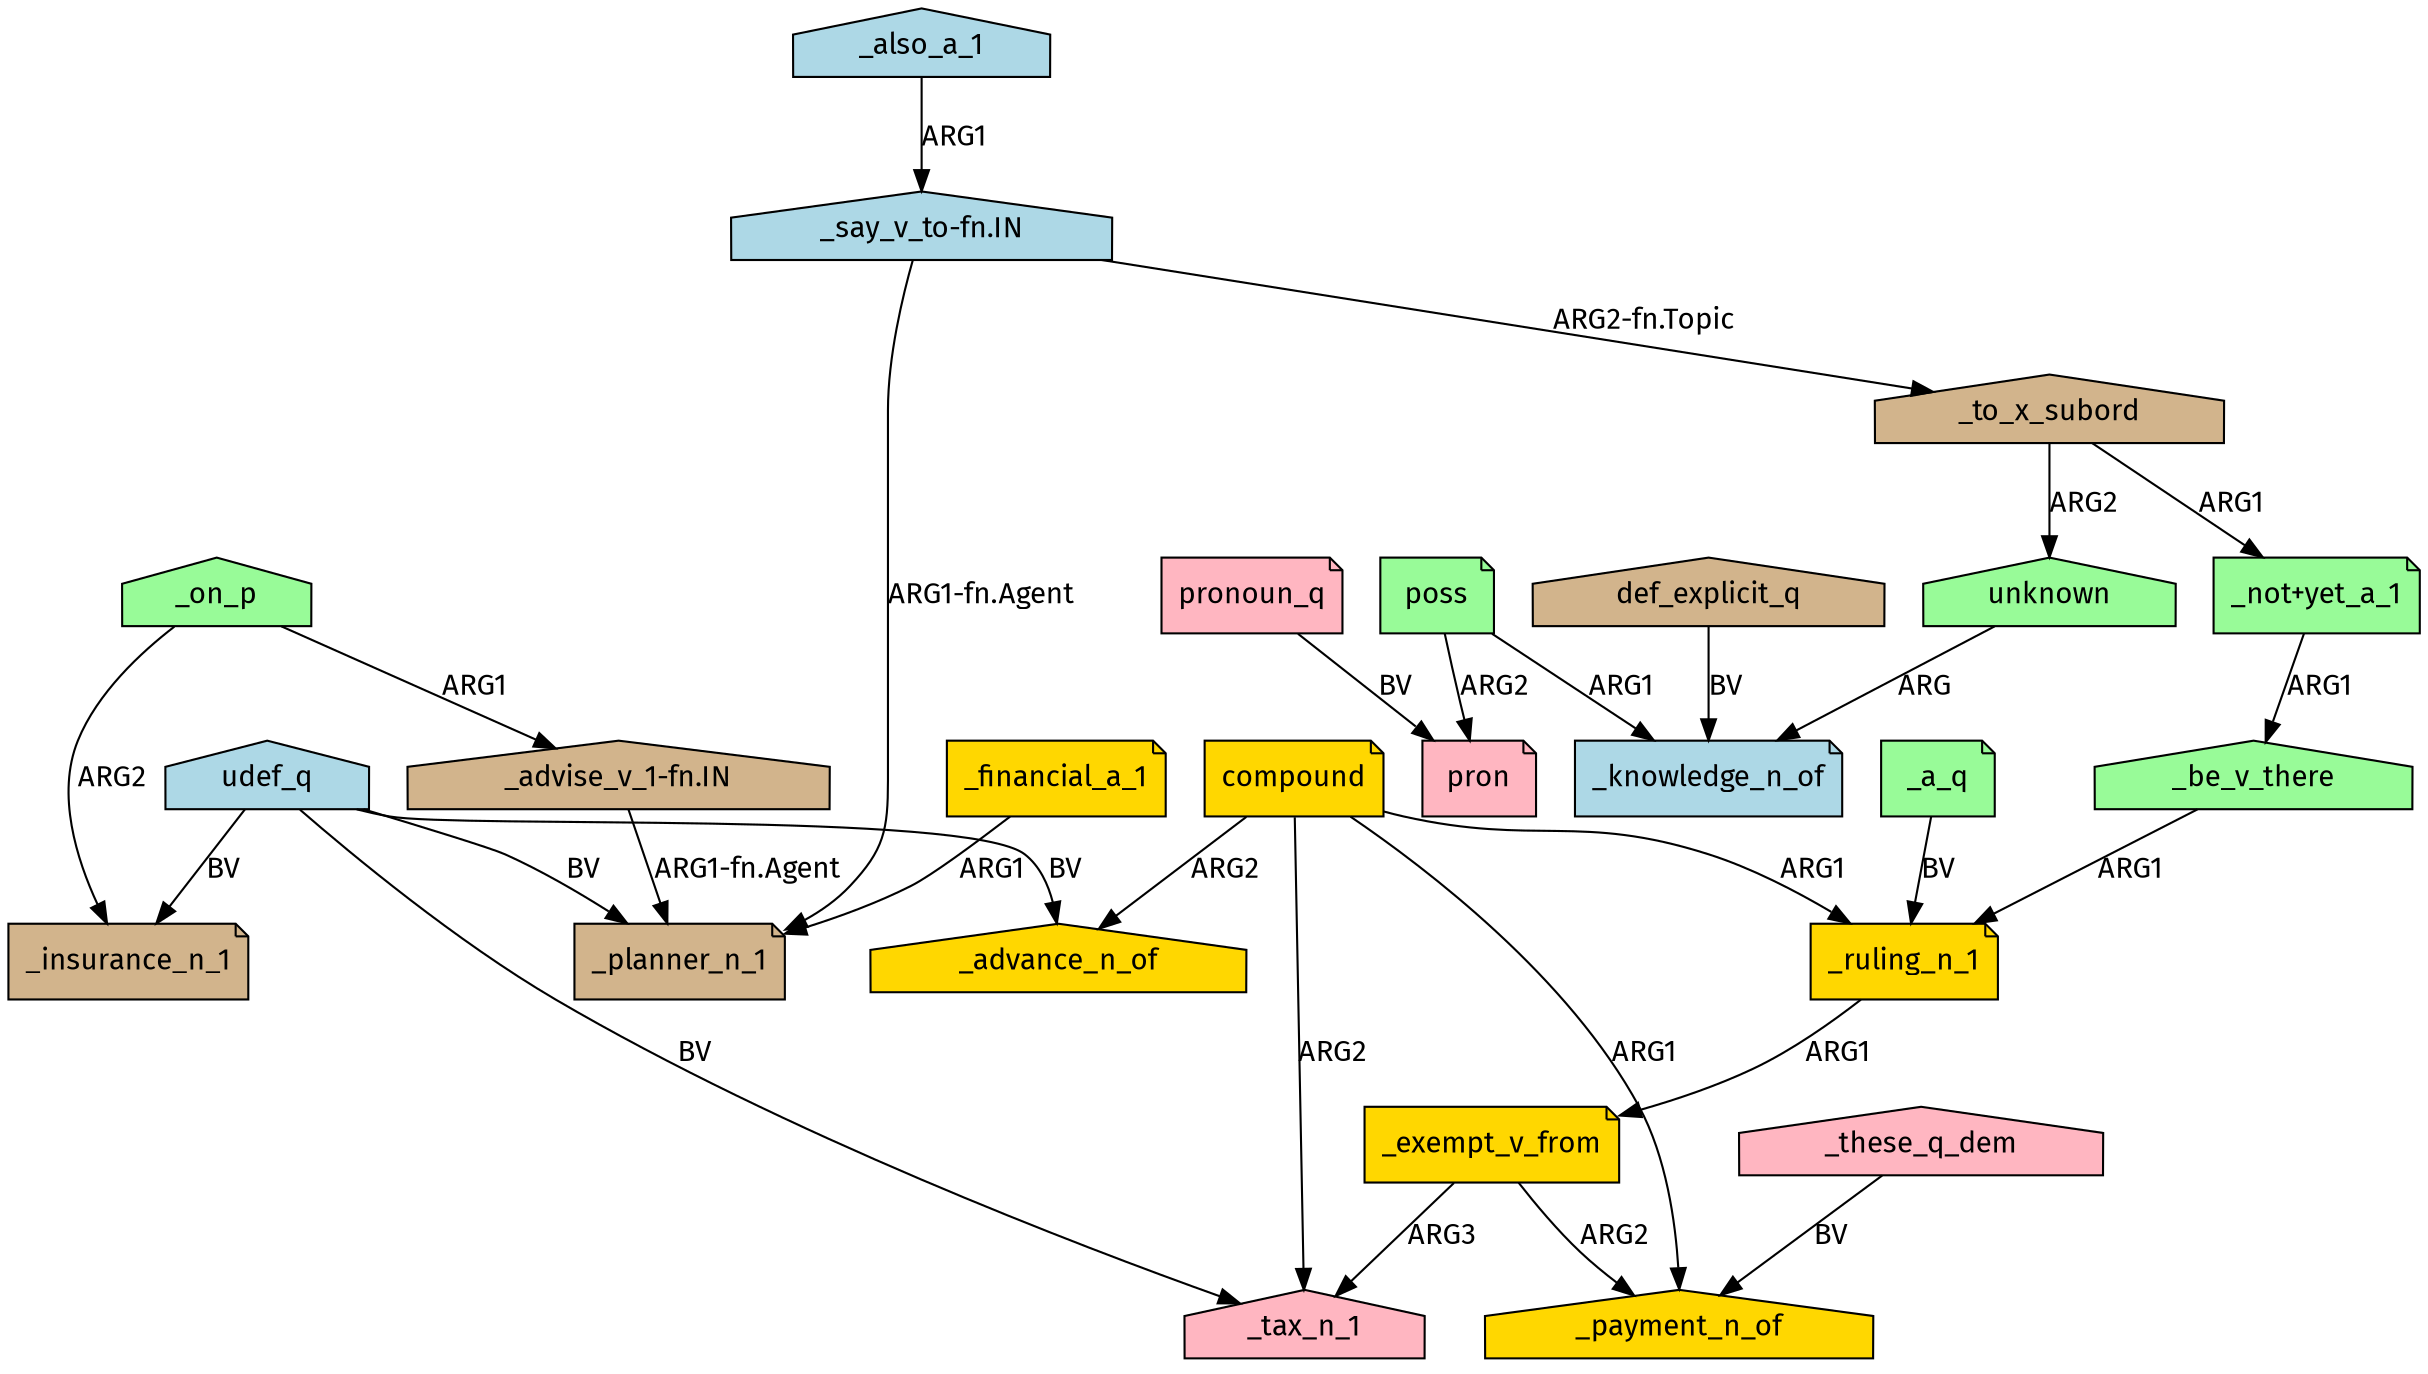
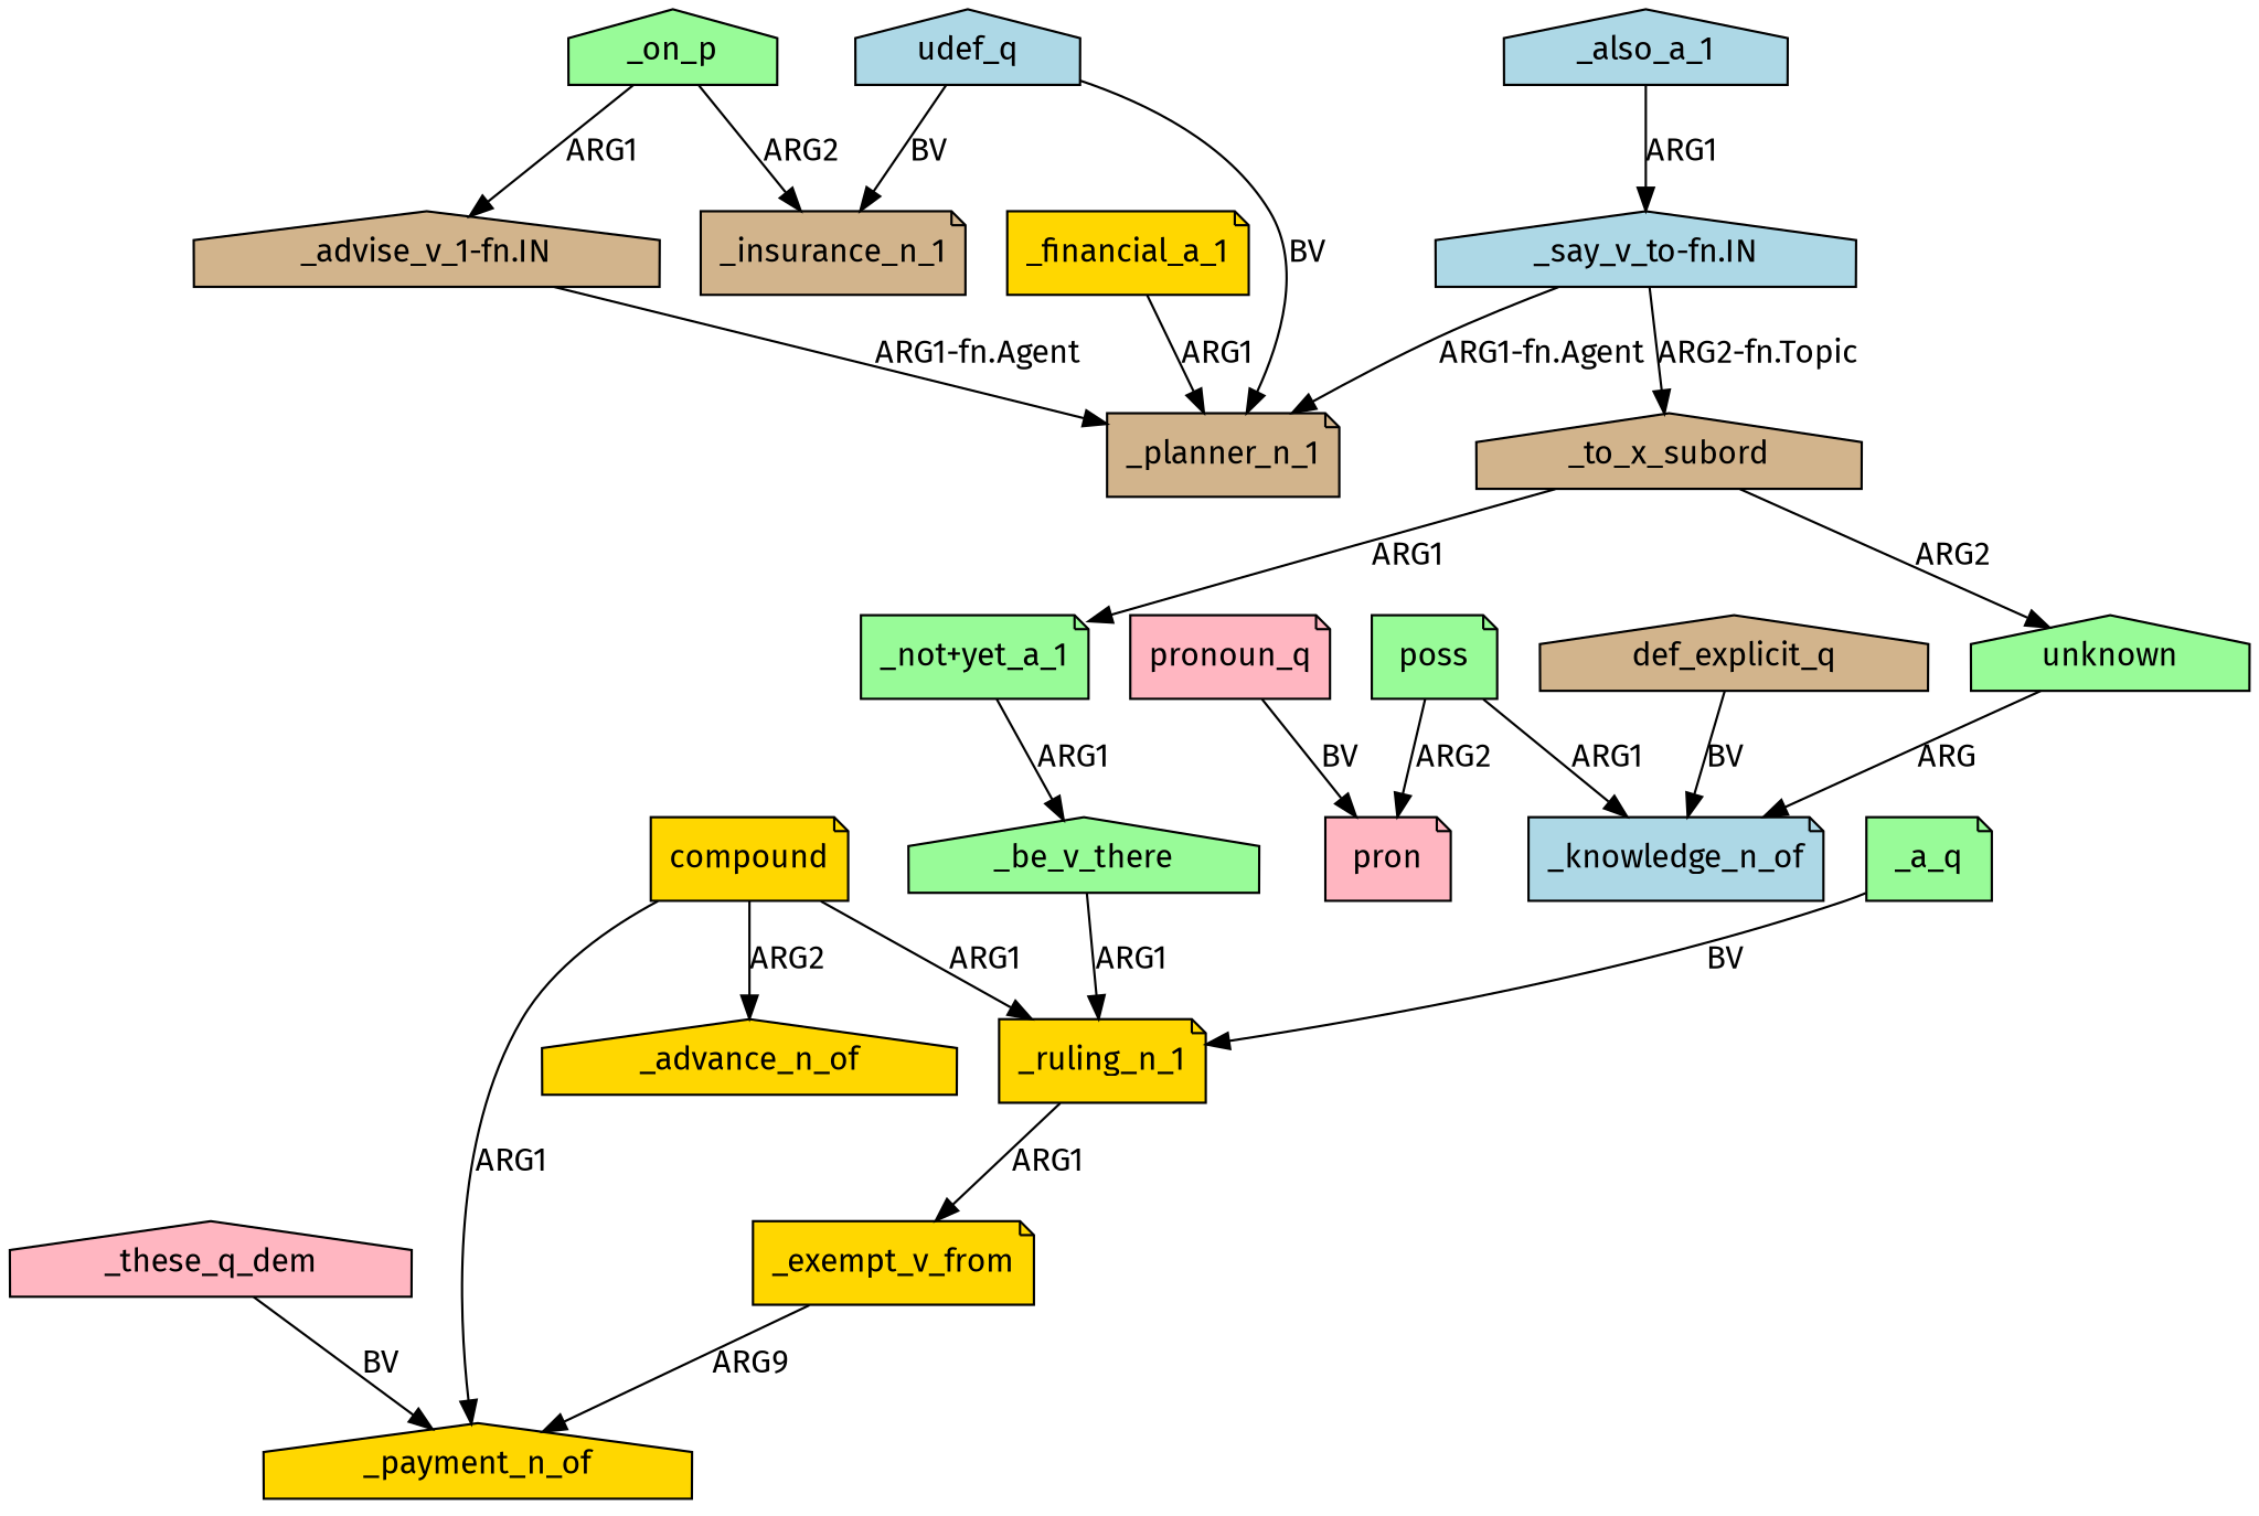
  digraph {
    fontname="Fira Sans"
    node [fillcolor=palegreen fontname="Fira Sans" shape=house style=filled]
    edge [fontname="Fira Sans"]
    "_say_v_to-fn.IN" [fillcolor=lightblue]
    _to_x_subord [fillcolor=tan]
    _planner_n_1 [fillcolor=tan shape=note]
    "_not+yet_a_1" [shape=note]
    unknown
    _be_v_there
    _knowledge_n_of [fillcolor=lightblue shape=note]
    _also_a_1 [fillcolor=lightblue]
    udef_q [fillcolor=lightblue]
    _advance_n_of [fillcolor=gold]
-   _tax_n_1 [fillcolor=lightpink]
    _insurance_n_1 [fillcolor=tan shape=note]
    poss [shape=note]
    pron [fillcolor=lightpink shape=note]
    _ruling_n_1 [fillcolor=gold shape=note]
    _exempt_v_from [fillcolor=gold shape=note]
    def_explicit_q [fillcolor=tan]
    _payment_n_of [fillcolor=gold]
    _on_p
    "_advise_v_1-fn.IN" [fillcolor=tan]
    pronoun_q [fillcolor=lightpink shape=note]
    _these_q_dem [fillcolor=lightpink]
    compound [fillcolor=gold shape=note]
    _a_q [shape=note]
    _financial_a_1 [fillcolor=gold shape=note]
    "_say_v_to-fn.IN" -> _to_x_subord [label="ARG2-fn.Topic"]
    "_say_v_to-fn.IN" -> _planner_n_1 [label="ARG1-fn.Agent"]
    _to_x_subord -> "_not+yet_a_1" [label=ARG1]
    _to_x_subord -> unknown [label=ARG2]
    "_not+yet_a_1" -> _be_v_there [label=ARG1]
    unknown -> _knowledge_n_of [label=ARG]
    _be_v_there -> _ruling_n_1 [label=ARG1]
    _also_a_1 -> "_say_v_to-fn.IN" [label=ARG1]
    udef_q -> _planner_n_1 [label=BV]
-   udef_q -> _advance_n_of [label=BV]
-   udef_q -> _tax_n_1 [label=BV]
    udef_q -> _insurance_n_1 [label=BV]
    poss -> _knowledge_n_of [label=ARG1]
    poss -> pron [label=ARG2]
    _ruling_n_1 -> _exempt_v_from [label=ARG1]
-   _exempt_v_from -> _tax_n_1 [label=ARG3]
-   _exempt_v_from -> _payment_n_of [label=ARG2]
+   _exempt_v_from -> _payment_n_of [label=ARG9]
    def_explicit_q -> _knowledge_n_of [label=BV]
    _on_p -> _insurance_n_1 [label=ARG2]
    _on_p -> "_advise_v_1-fn.IN" [label=ARG1]
    "_advise_v_1-fn.IN" -> _planner_n_1 [label="ARG1-fn.Agent"]
    pronoun_q -> pron [label=BV]
    _these_q_dem -> _payment_n_of [label=BV]
    compound -> _advance_n_of [label=ARG2]
-   compound -> _tax_n_1 [label=ARG2]
    compound -> _ruling_n_1 [label=ARG1]
    compound -> _payment_n_of [label=ARG1]
    _a_q -> _ruling_n_1 [label=BV]
    _financial_a_1 -> _planner_n_1 [label=ARG1]
  }
